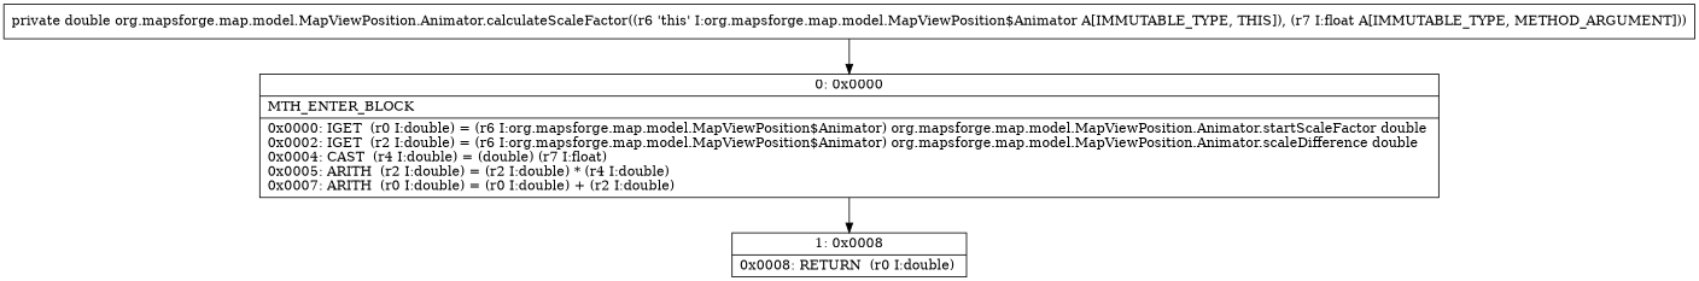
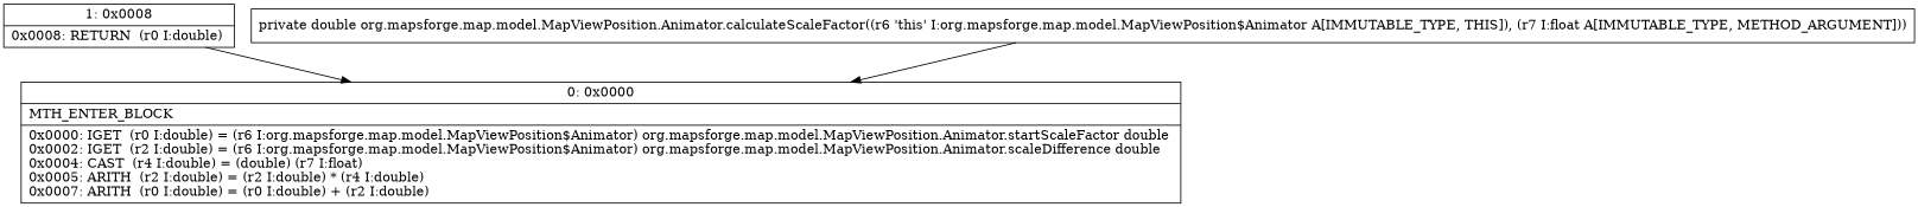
  digraph {
    node [shape=record]
    n1 [label="{0\:\ 0x0000|MTH_ENTER_BLOCK\l|0x0000: IGET  (r0 I:double) = (r6 I:org.mapsforge.map.model.MapViewPosition$Animator) org.mapsforge.map.model.MapViewPosition.Animator.startScaleFactor double \l0x0002: IGET  (r2 I:double) = (r6 I:org.mapsforge.map.model.MapViewPosition$Animator) org.mapsforge.map.model.MapViewPosition.Animator.scaleDifference double \l0x0004: CAST  (r4 I:double) = (double) (r7 I:float) \l0x0005: ARITH  (r2 I:double) = (r2 I:double) * (r4 I:double) \l0x0007: ARITH  (r0 I:double) = (r0 I:double) + (r2 I:double) \l}"]
    n2 [label="{1\:\ 0x0008|0x0008: RETURN  (r0 I:double) \l}"]
    n3 [label="{private double org.mapsforge.map.model.MapViewPosition.Animator.calculateScaleFactor((r6 'this' I:org.mapsforge.map.model.MapViewPosition$Animator A[IMMUTABLE_TYPE, THIS]), (r7 I:float A[IMMUTABLE_TYPE, METHOD_ARGUMENT])) }"]
-   n1 -> n2
+   n2 -> n1
    n3 -> n1
  }
